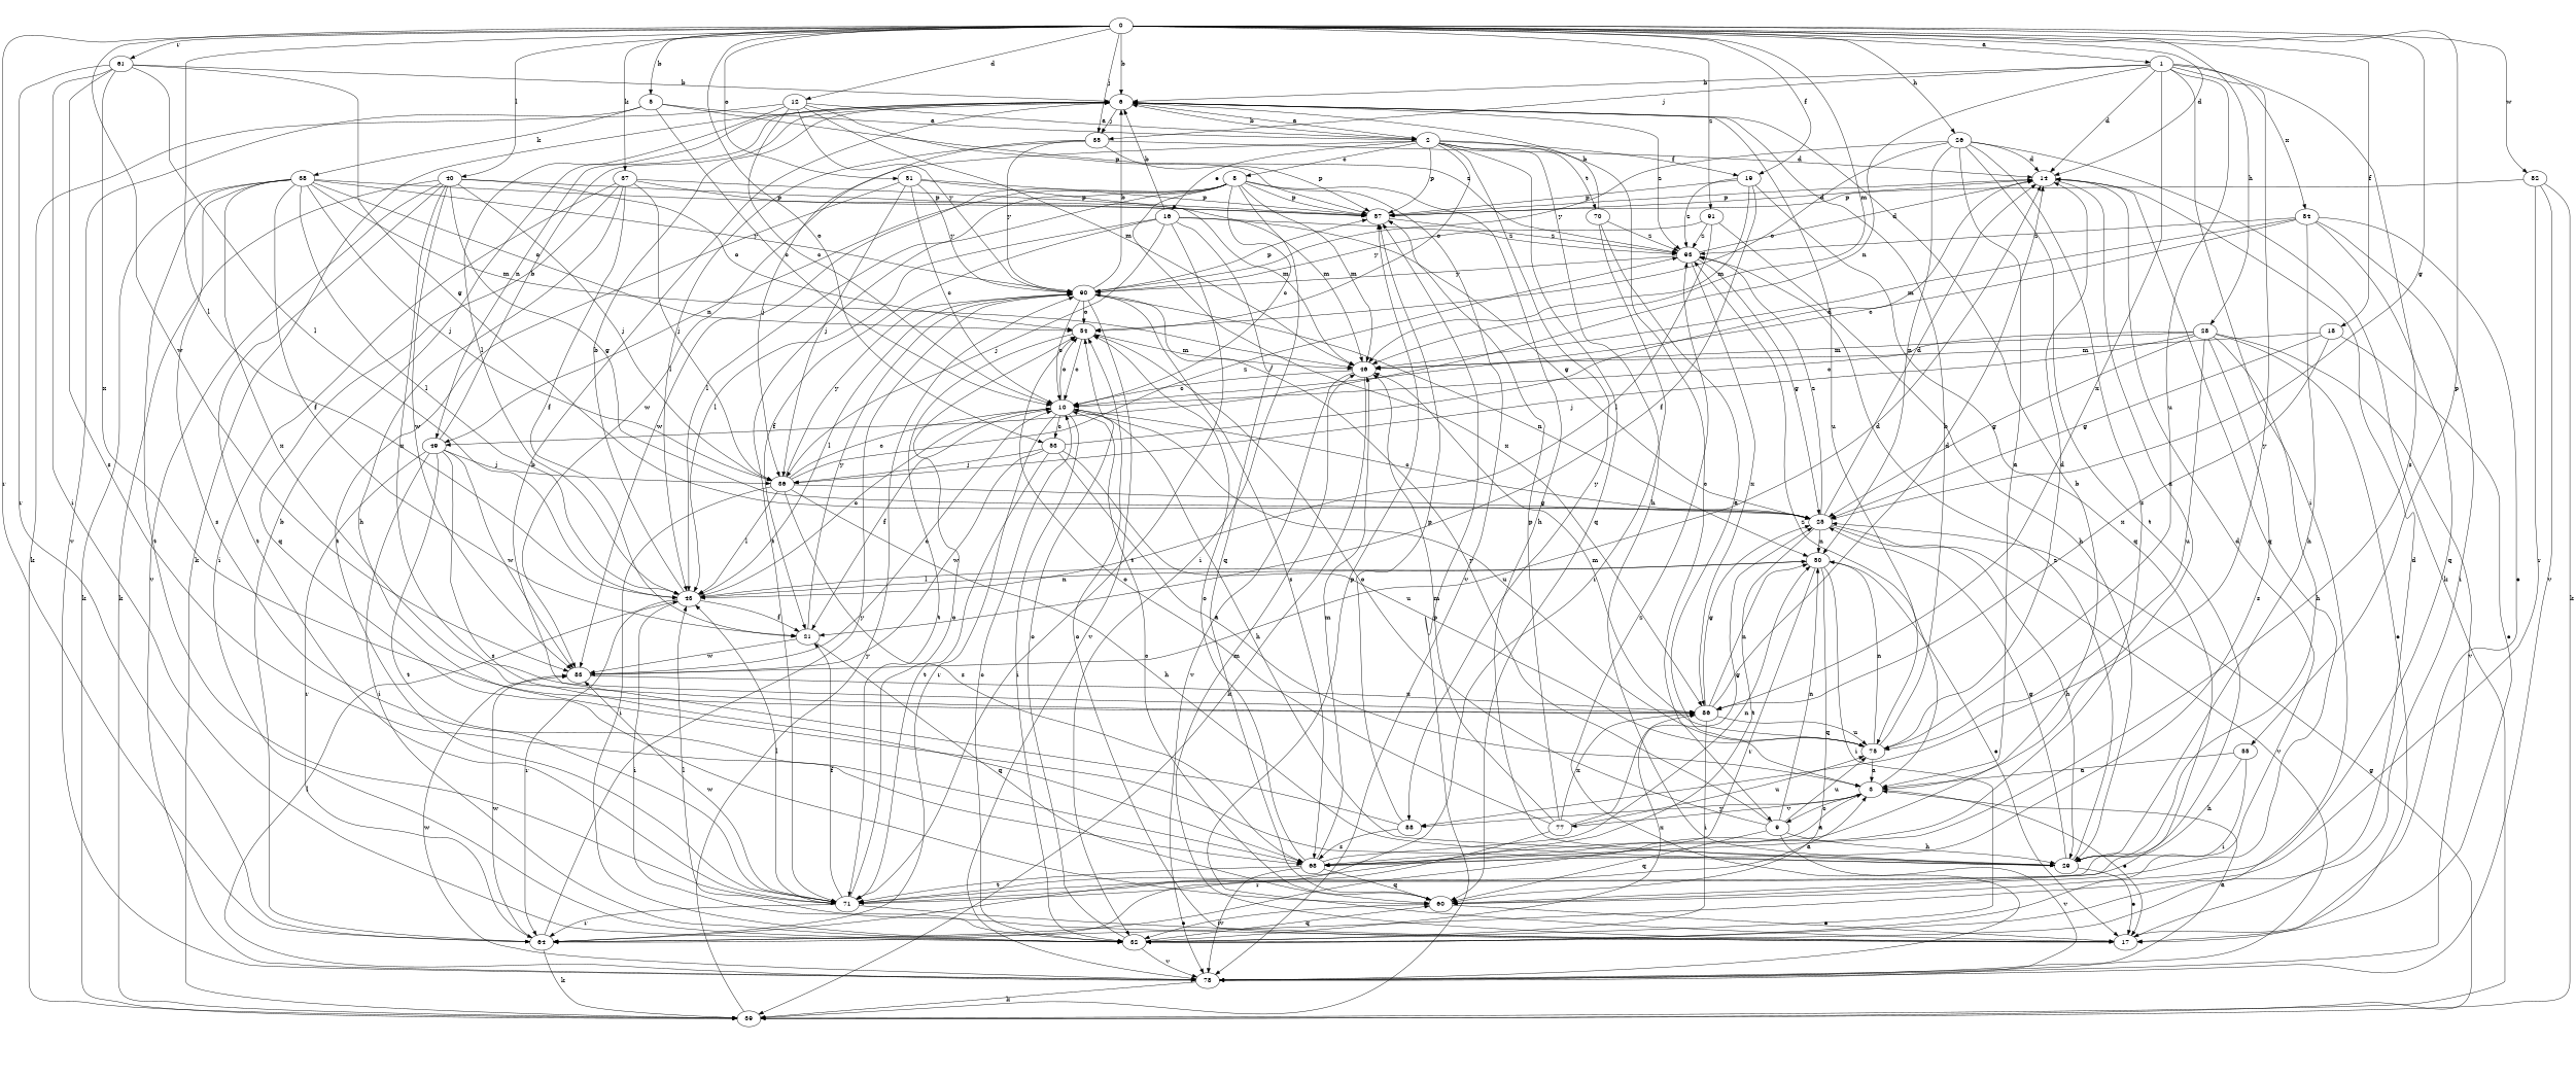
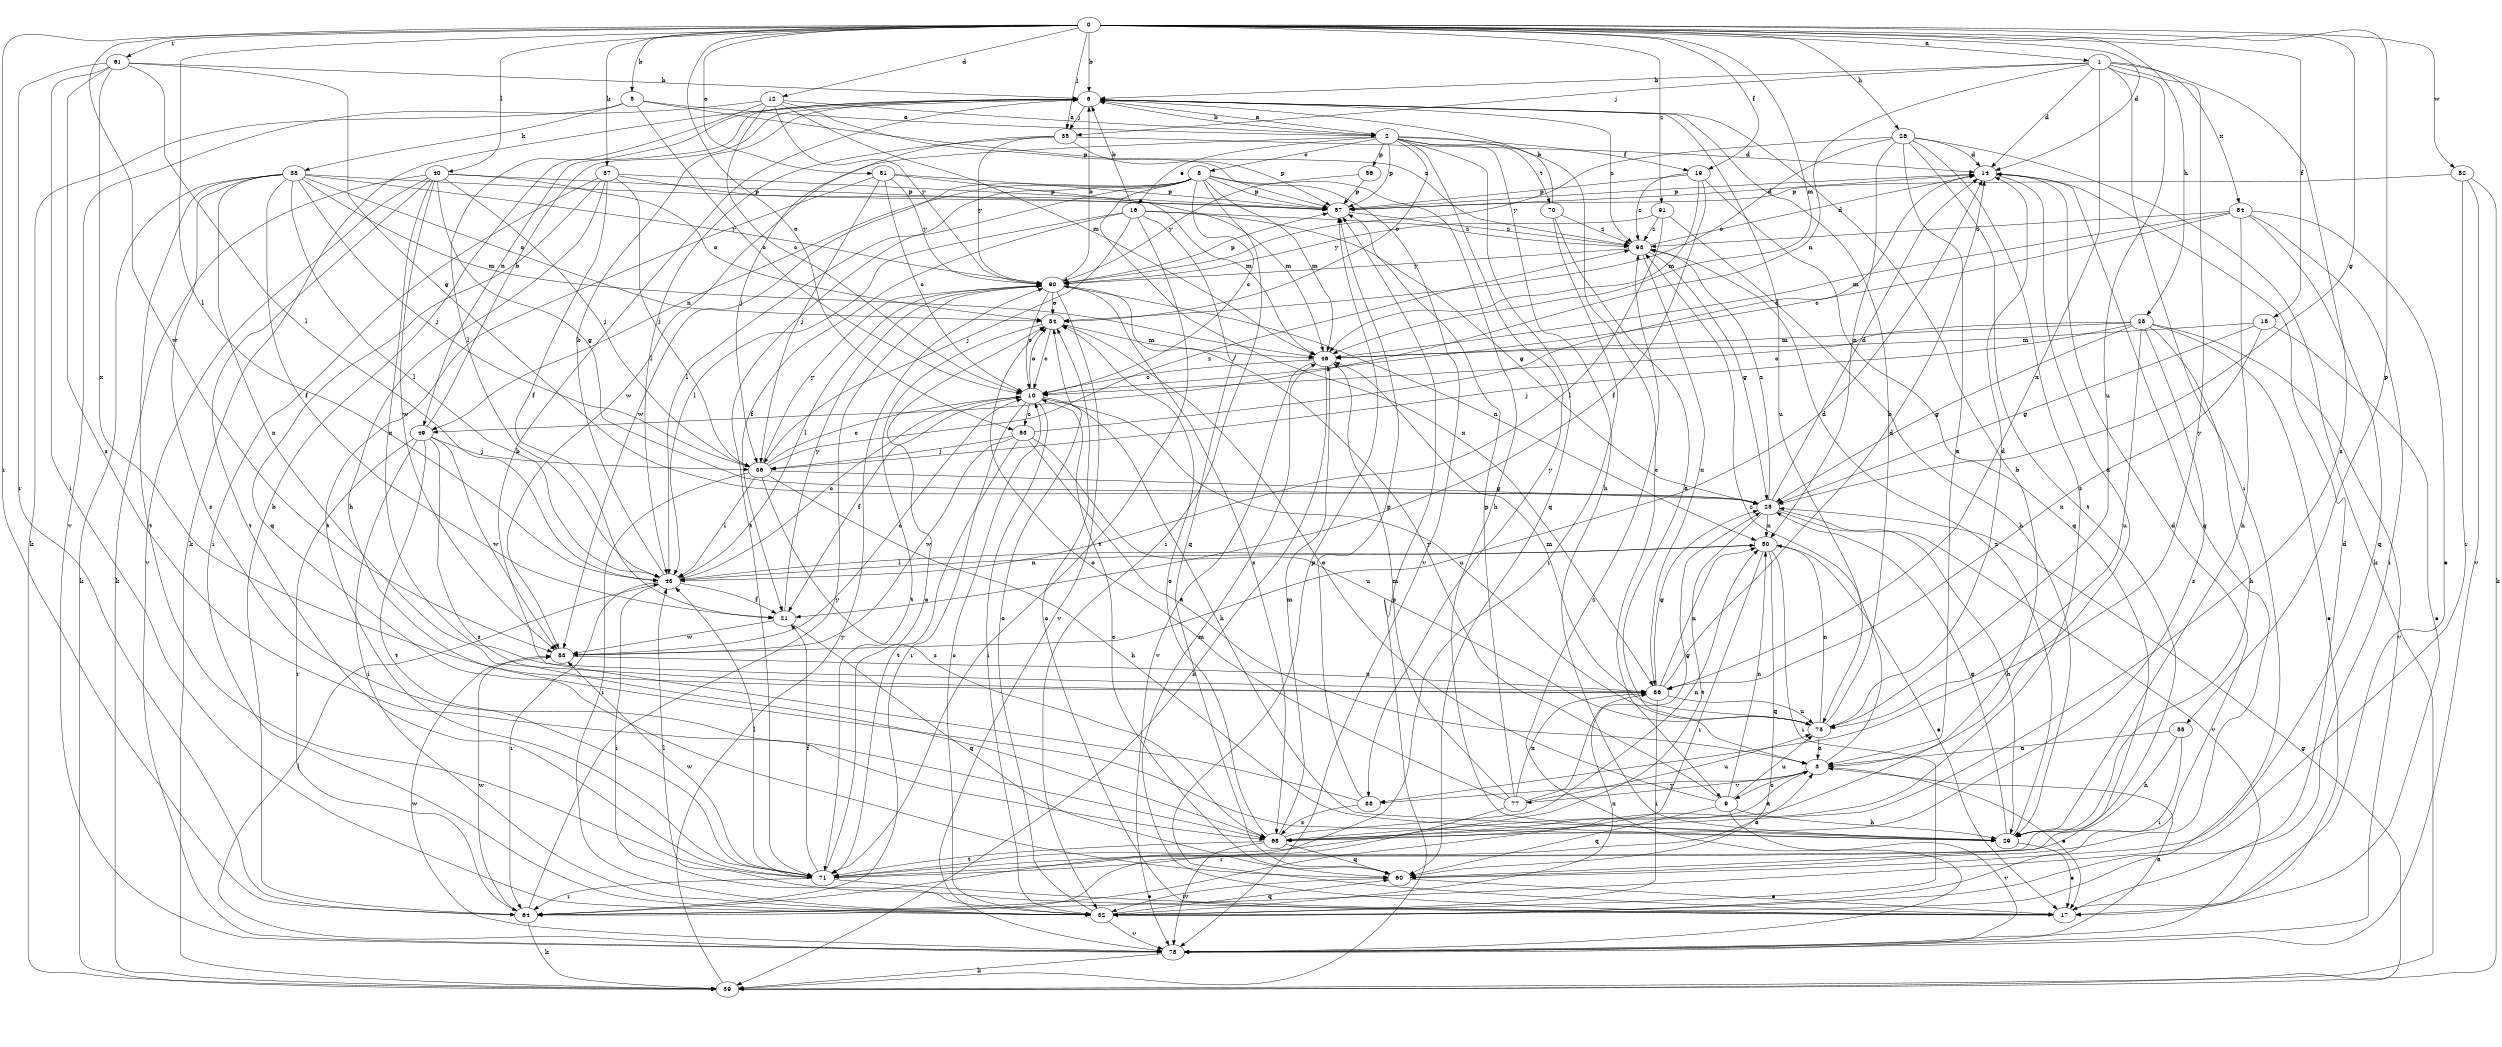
  strict digraph {
    0
    1
    5
    6
    12
    14
    18
    19
    25
    26
    28
    35
    37
    40
    43
    46
    51
    53
    55
    61
    64
    82
    83
    91
    32
    49
    68
    75
    84
    86
    88
    2
    93
    10
    38
    39
    57
    78
    90
    60
    3
    17
    21
    29
    71
    50
    54
    36
    8
    9
    16
+   56
    70
    77
    0 -> 1 [label=a]
    0 -> 5 [label=b]
    0 -> 6 [label=b]
    0 -> 12 [label=d]
    0 -> 14 [label=d]
    0 -> 18 [label=f]
    0 -> 19 [label=f]
    0 -> 25 [label=g]
    0 -> 26 [label=h]
    0 -> 28 [label=h]
    0 -> 35 [label=j]
    0 -> 37 [label=k]
    0 -> 40 [label=l]
    0 -> 43 [label=l]
    0 -> 46 [label=m]
    0 -> 51 [label=o]
    0 -> 53 [label=o]
    0 -> 55 [label=p]
    0 -> 61 [label=r]
    0 -> 64 [label=r]
    0 -> 82 [label=w]
    0 -> 83 [label=w]
    0 -> 91 [label=z]
    1 -> 6 [label=b]
    1 -> 14 [label=d]
    1 -> 35 [label=j]
    1 -> 32 [label=i]
    1 -> 49 [label=n]
    1 -> 68 [label=s]
    1 -> 75 [label=u]
    1 -> 84 [label=x]
    1 -> 86 [label=x]
    1 -> 88 [label=y]
    5 -> 2 [label=a]
    5 -> 93 [label=z]
    5 -> 10 [label=c]
    5 -> 38 [label=k]
    5 -> 39 [label=k]
    6 -> 35 [label=j]
    6 -> 49 [label=n]
    6 -> 75 [label=u]
    6 -> 2 [label=a]
    6 -> 93 [label=z]
    6 -> 39 [label=k]
    12 -> 43 [label=l]
    12 -> 46 [label=m]
    12 -> 2 [label=a]
    12 -> 10 [label=c]
    12 -> 57 [label=p]
    12 -> 78 [label=v]
    12 -> 90 [label=y]
    14 -> 57 [label=p]
    14 -> 60 [label=q]
    14 -> 3 [label=a]
    18 -> 25 [label=g]
    18 -> 46 [label=m]
    18 -> 86 [label=x]
    18 -> 17 [label=e]
    19 -> 46 [label=m]
    19 -> 93 [label=z]
    19 -> 57 [label=p]
    19 -> 60 [label=q]
    19 -> 21 [label=f]
    25 -> 14 [label=d]
    25 -> 93 [label=z]
-   25 -> 10 [label=c]
    25 -> 78 [label=v]
    25 -> 29 [label=h]
    25 -> 71 [label=t]
    25 -> 50 [label=n]
    26 -> 14 [label=d]
    26 -> 68 [label=s]
    26 -> 39 [label=k]
    26 -> 90 [label=y]
    26 -> 3 [label=a]
    26 -> 71 [label=t]
    26 -> 50 [label=n]
    26 -> 54 [label=o]
    28 -> 25 [label=g]
    28 -> 46 [label=m]
    28 -> 68 [label=s]
    28 -> 75 [label=u]
    28 -> 10 [label=c]
    28 -> 78 [label=v]
    28 -> 17 [label=e]
    28 -> 29 [label=h]
    28 -> 36 [label=j]
    35 -> 14 [label=d]
    35 -> 43 [label=l]
    35 -> 57 [label=p]
    35 -> 90 [label=y]
    35 -> 36 [label=j]
    37 -> 46 [label=m]
    37 -> 32 [label=i]
    37 -> 57 [label=p]
    37 -> 60 [label=q]
    37 -> 21 [label=f]
    37 -> 29 [label=h]
    37 -> 36 [label=j]
    40 -> 25 [label=g]
    40 -> 83 [label=w]
    40 -> 86 [label=x]
    40 -> 39 [label=k]
    40 -> 57 [label=p]
    40 -> 78 [label=v]
    40 -> 71 [label=t]
    40 -> 54 [label=o]
    40 -> 36 [label=j]
    43 -> 6 [label=b]
    43 -> 64 [label=r]
    43 -> 32 [label=i]
    43 -> 10 [label=c]
    43 -> 21 [label=f]
    43 -> 50 [label=n]
    46 -> 10 [label=c]
    46 -> 39 [label=k]
    46 -> 78 [label=v]
    51 -> 46 [label=m]
    51 -> 10 [label=c]
    51 -> 57 [label=p]
    51 -> 90 [label=y]
    51 -> 71 [label=t]
    51 -> 36 [label=j]
    53 -> 14 [label=d]
    53 -> 83 [label=w]
    53 -> 75 [label=u]
    53 -> 3 [label=a]
    53 -> 71 [label=t]
    53 -> 36 [label=j]
    55 -> 32 [label=i]
    55 -> 3 [label=a]
    55 -> 29 [label=h]
    61 -> 6 [label=b]
    61 -> 25 [label=g]
    61 -> 43 [label=l]
    61 -> 64 [label=r]
    61 -> 32 [label=i]
    61 -> 68 [label=s]
    61 -> 86 [label=x]
    64 -> 6 [label=b]
    64 -> 83 [label=w]
    64 -> 39 [label=k]
    64 -> 90 [label=y]
    82 -> 64 [label=r]
    82 -> 39 [label=k]
    82 -> 57 [label=p]
    82 -> 78 [label=v]
    83 -> 14 [label=d]
    83 -> 86 [label=x]
    83 -> 10 [label=c]
    91 -> 43 [label=l]
    91 -> 93 [label=z]
    91 -> 90 [label=y]
    91 -> 29 [label=h]
    32 -> 86 [label=x]
    32 -> 10 [label=c]
    32 -> 78 [label=v]
    32 -> 60 [label=q]
    32 -> 54 [label=o]
    49 -> 6 [label=b]
    49 -> 64 [label=r]
    49 -> 83 [label=w]
    49 -> 32 [label=i]
    49 -> 68 [label=s]
    49 -> 71 [label=t]
    49 -> 36 [label=j]
    68 -> 6 [label=b]
    68 -> 46 [label=m]
    68 -> 78 [label=v]
    68 -> 60 [label=q]
    68 -> 3 [label=a]
    68 -> 71 [label=t]
    68 -> 50 [label=n]
    68 -> 54 [label=o]
    75 -> 6 [label=b]
    75 -> 14 [label=d]
    75 -> 46 [label=m]
    75 -> 3 [label=a]
    75 -> 50 [label=n]
    84 -> 46 [label=m]
    84 -> 32 [label=i]
    84 -> 93 [label=z]
    84 -> 10 [label=c]
    84 -> 60 [label=q]
    84 -> 17 [label=e]
    84 -> 29 [label=h]
    86 -> 14 [label=d]
    86 -> 25 [label=g]
    86 -> 32 [label=i]
    86 -> 75 [label=u]
    86 -> 50 [label=n]
    88 -> 6 [label=b]
    88 -> 68 [label=s]
    88 -> 57 [label=p]
    2 -> 6 [label=b]
    2 -> 19 [label=f]
    2 -> 83 [label=w]
    2 -> 88 [label=y]
    2 -> 57 [label=p]
    2 -> 60 [label=q]
    2 -> 29 [label=h]
    2 -> 54 [label=o]
    2 -> 8 [label=c]
    2 -> 9 [label=c]
    2 -> 16 [label=e]
+   2 -> 56 [label=p]
    2 -> 70 [label=t]
    93 -> 14 [label=d]
    93 -> 25 [label=g]
    93 -> 86 [label=x]
    93 -> 90 [label=y]
    10 -> 53 [label=c]
    10 -> 64 [label=r]
    10 -> 32 [label=i]
    10 -> 75 [label=u]
    10 -> 21 [label=f]
    10 -> 29 [label=h]
    10 -> 54 [label=o]
    38 -> 43 [label=l]
    38 -> 46 [label=m]
    38 -> 68 [label=s]
    38 -> 86 [label=x]
    38 -> 39 [label=k]
    38 -> 57 [label=p]
    38 -> 90 [label=y]
    38 -> 21 [label=f]
    38 -> 71 [label=t]
    38 -> 54 [label=o]
    38 -> 36 [label=j]
    39 -> 25 [label=g]
    39 -> 57 [label=p]
    39 -> 90 [label=y]
    57 -> 14 [label=d]
    57 -> 93 [label=z]
    78 -> 43 [label=l]
    78 -> 83 [label=w]
    78 -> 93 [label=z]
    78 -> 39 [label=k]
    78 -> 3 [label=a]
    90 -> 6 [label=b]
    90 -> 43 [label=l]
    90 -> 68 [label=s]
    90 -> 10 [label=c]
    90 -> 57 [label=p]
    90 -> 78 [label=v]
    90 -> 50 [label=n]
    90 -> 54 [label=o]
    60 -> 32 [label=i]
    60 -> 10 [label=c]
    60 -> 17 [label=e]
    3 -> 88 [label=y]
    3 -> 93 [label=z]
    3 -> 17 [label=e]
    3 -> 9 [label=c]
    3 -> 77 [label=v]
    17 -> 14 [label=d]
    17 -> 43 [label=l]
    17 -> 46 [label=m]
    17 -> 57 [label=p]
    17 -> 54 [label=o]
    21 -> 83 [label=w]
    21 -> 90 [label=y]
    21 -> 60 [label=q]
    29 -> 25 [label=g]
    29 -> 93 [label=z]
    29 -> 17 [label=e]
    71 -> 14 [label=d]
    71 -> 43 [label=l]
    71 -> 64 [label=r]
    71 -> 83 [label=w]
    71 -> 3 [label=a]
    71 -> 17 [label=e]
    71 -> 21 [label=f]
    71 -> 54 [label=o]
    50 -> 43 [label=l]
    50 -> 64 [label=r]
    50 -> 32 [label=i]
    50 -> 60 [label=q]
    50 -> 17 [label=e]
    54 -> 46 [label=m]
    54 -> 10 [label=c]
    54 -> 71 [label=t]
    36 -> 25 [label=g]
    36 -> 43 [label=l]
    36 -> 32 [label=i]
    36 -> 68 [label=s]
    36 -> 93 [label=z]
    36 -> 10 [label=c]
    36 -> 90 [label=y]
    36 -> 29 [label=h]
    8 -> 43 [label=l]
    8 -> 46 [label=m]
    8 -> 83 [label=w]
    8 -> 32 [label=i]
    8 -> 49 [label=n]
    8 -> 86 [label=x]
    8 -> 10 [label=c]
    8 -> 57 [label=p]
    8 -> 78 [label=v]
    8 -> 29 [label=h]
    8 -> 71 [label=t]
    9 -> 75 [label=u]
    9 -> 78 [label=v]
    9 -> 90 [label=y]
    9 -> 60 [label=q]
    9 -> 29 [label=h]
    9 -> 50 [label=n]
    9 -> 54 [label=o]
    16 -> 6 [label=b]
    16 -> 25 [label=g]
    16 -> 43 [label=l]
    16 -> 93 [label=z]
    16 -> 60 [label=q]
    16 -> 21 [label=f]
    16 -> 71 [label=t]
    16 -> 36 [label=j]
+   56 -> 57 [label=p]
+   56 -> 90 [label=y]
    70 -> 6 [label=b]
    70 -> 64 [label=r]
    70 -> 93 [label=z]
    70 -> 3 [label=a]
    77 -> 25 [label=g]
    77 -> 46 [label=m]
    77 -> 64 [label=r]
    77 -> 75 [label=u]
    77 -> 86 [label=x]
    77 -> 57 [label=p]
    77 -> 54 [label=o]
  }
